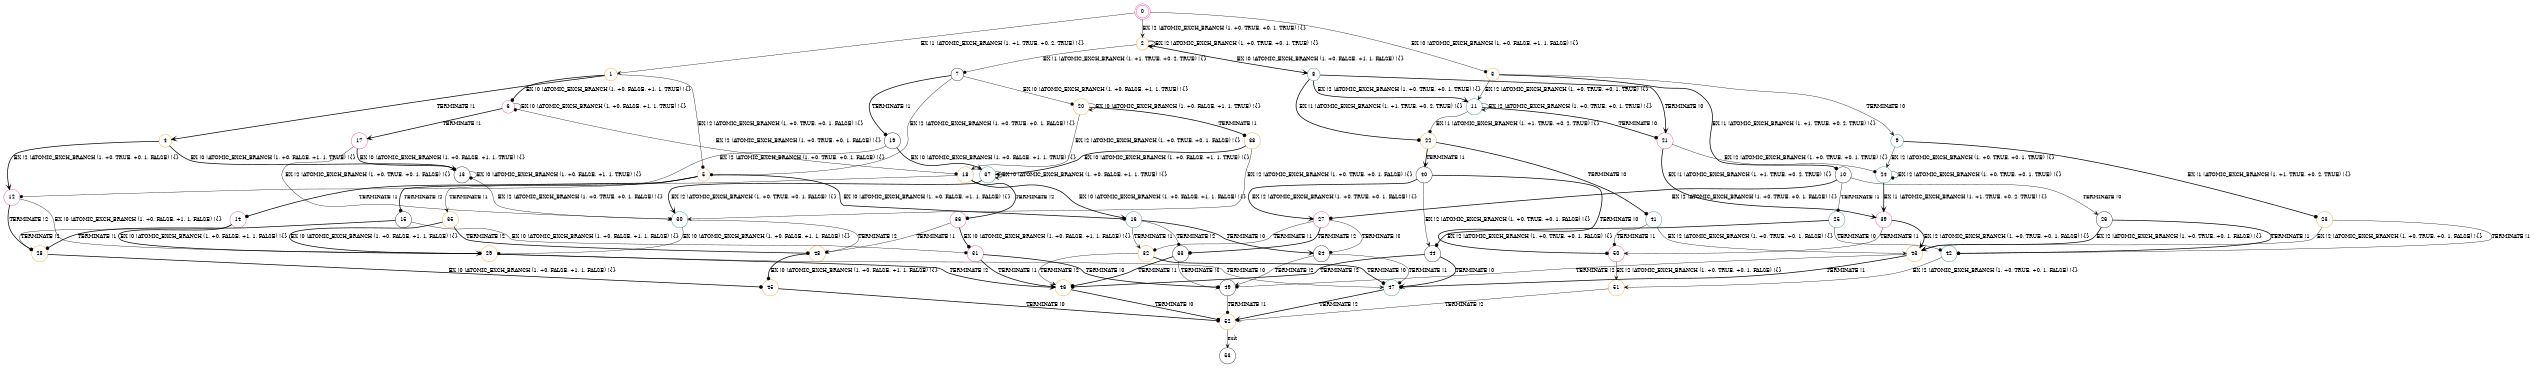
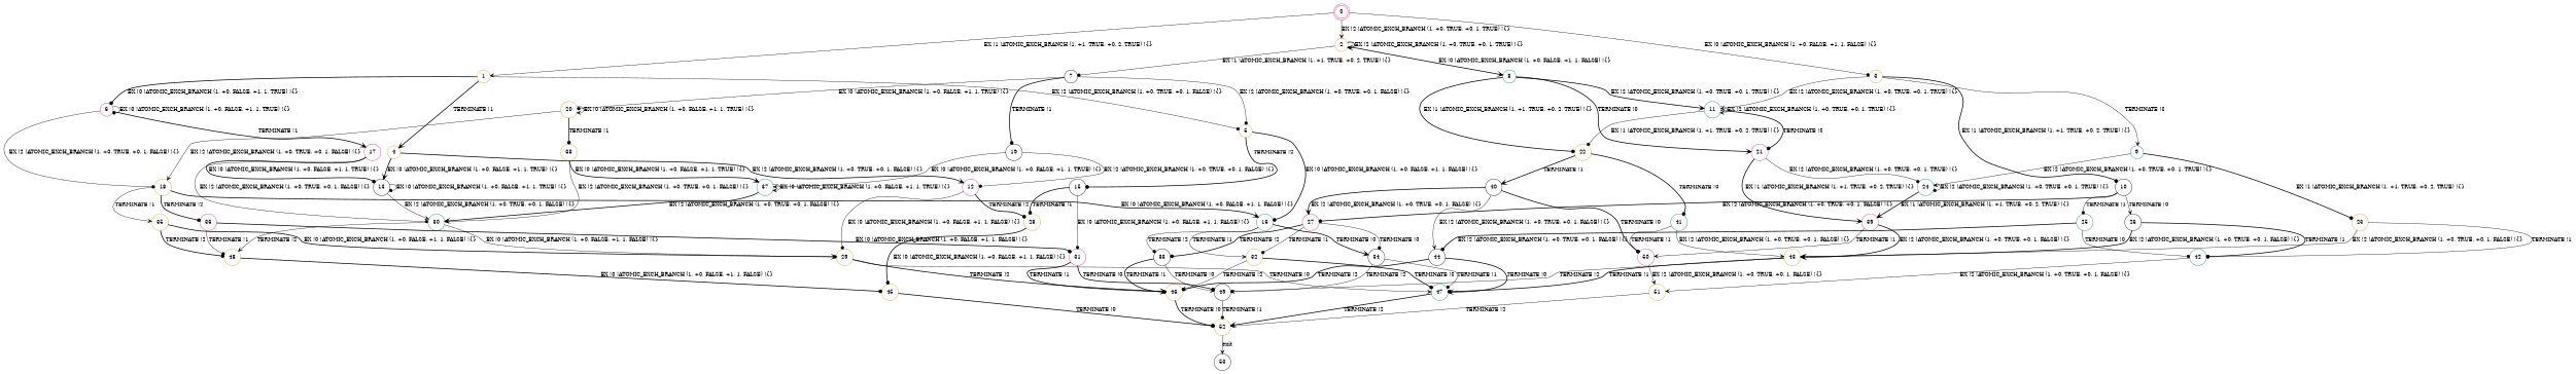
  digraph {
    node [color=darkorange shape=circle]
    edge [arrowhead=dot style=bold]
    0 [color=deeppink peripheries=2]
    1
    2
    3
    4
    5
    6 [color=deeppink]
    7 [color=black]
    8 [color=teal]
    9 [color=teal]
    10 [color=black]
    11 [color=teal]
    12 [color=deeppink]
    13 [color=black]
-   14 [color=deeppink]
    15 [color=black]
    16 [color=teal]
    17 [color=deeppink]
    18
    19 [color=black]
    20
    21 [color=deeppink]
    22
    23
    24 [color=teal]
    25 [color=teal]
    26 [color=black]
    27 [color=deeppink]
    28
    29
    30 [color=teal]
    31 [color=deeppink]
    32
    33 [color=black]
    34 [color=black]
    35
    36 [color=deeppink]
    37 [color=teal]
    38
    39 [color=deeppink]
    40 [color=black]
    41 [color=teal]
    42 [color=teal]
    43
    44 [color=black]
    45
    46
    47 [color=teal]
    48
    49 [color=black]
    50 [color=deeppink]
    51
    52
    53 [color=black]
    0 -> 1 [arrowhead=vee label="EX !1 !ATOMIC_EXCH_BRANCH (1, +1, TRUE, +0, 2, TRUE) !{}" style=solid]
    0 -> 2 [arrowhead=vee label="EX !2 !ATOMIC_EXCH_BRANCH (1, +0, TRUE, +0, 1, TRUE) !{}" style=solid]
    0 -> 3 [label="EX !0 !ATOMIC_EXCH_BRANCH (1, +0, FALSE, +1, 1, FALSE) !{}" style=solid]
    1 -> 4 [arrowhead=vee label="TERMINATE !1"]
    1 -> 5 [label="EX !2 !ATOMIC_EXCH_BRANCH (1, +0, TRUE, +0, 1, FALSE) !{}" style=solid]
    1 -> 6 [label="EX !0 !ATOMIC_EXCH_BRANCH (1, +0, FALSE, +1, 1, TRUE) !{}"]
    2 -> 2 [arrowhead=vee label="EX !2 !ATOMIC_EXCH_BRANCH (1, +0, TRUE, +0, 1, TRUE) !{}"]
    2 -> 7 [label="EX !1 !ATOMIC_EXCH_BRANCH (1, +1, TRUE, +0, 2, TRUE) !{}" style=solid]
    2 -> 8 [arrowhead=vee label="EX !0 !ATOMIC_EXCH_BRANCH (1, +0, FALSE, +1, 1, FALSE) !{}"]
    3 -> 9 [arrowhead=vee label="TERMINATE !0" style=solid]
    3 -> 10 [label="EX !1 !ATOMIC_EXCH_BRANCH (1, +1, TRUE, +0, 2, TRUE) !{}"]
    3 -> 11 [arrowhead=vee label="EX !2 !ATOMIC_EXCH_BRANCH (1, +0, TRUE, +0, 1, TRUE) !{}" style=solid]
    4 -> 12 [arrowhead=vee label="EX !2 !ATOMIC_EXCH_BRANCH (1, +0, TRUE, +0, 1, FALSE) !{}"]
    4 -> 13 [arrowhead=vee label="EX !0 !ATOMIC_EXCH_BRANCH (1, +0, FALSE, +1, 1, TRUE) !{}"]
-   5 -> 14 [label="TERMINATE !1"]
    5 -> 15 [label="TERMINATE !2"]
    5 -> 16 [label="EX !0 !ATOMIC_EXCH_BRANCH (1, +0, FALSE, +1, 1, FALSE) !{}"]
    6 -> 6 [label="EX !0 !ATOMIC_EXCH_BRANCH (1, +0, FALSE, +1, 1, TRUE) !{}" style=solid]
    6 -> 17 [arrowhead=vee label="TERMINATE !1"]
    6 -> 18 [label="EX !2 !ATOMIC_EXCH_BRANCH (1, +0, TRUE, +0, 1, FALSE) !{}" style=solid]
    7 -> 5 [label="EX !2 !ATOMIC_EXCH_BRANCH (1, +0, TRUE, +0, 1, FALSE) !{}" style=solid]
    7 -> 19 [label="TERMINATE !1"]
    7 -> 20 [label="EX !0 !ATOMIC_EXCH_BRANCH (1, +0, FALSE, +1, 1, TRUE) !{}" style=solid]
    8 -> 11 [arrowhead=vee label="EX !2 !ATOMIC_EXCH_BRANCH (1, +0, TRUE, +0, 1, TRUE) !{}"]
    8 -> 21 [arrowhead=vee label="TERMINATE !0"]
    8 -> 22 [label="EX !1 !ATOMIC_EXCH_BRANCH (1, +1, TRUE, +0, 2, TRUE) !{}"]
    9 -> 23 [label="EX !1 !ATOMIC_EXCH_BRANCH (1, +1, TRUE, +0, 2, TRUE) !{}"]
    9 -> 24 [arrowhead=vee label="EX !2 !ATOMIC_EXCH_BRANCH (1, +0, TRUE, +0, 1, TRUE) !{}" style=solid]
    10 -> 25 [label="TERMINATE !1" style=solid]
    10 -> 26 [arrowhead=vee label="TERMINATE !0" style=solid]
    10 -> 27 [label="EX !2 !ATOMIC_EXCH_BRANCH (1, +0, TRUE, +0, 1, FALSE) !{}"]
    11 -> 11 [arrowhead=vee label="EX !2 !ATOMIC_EXCH_BRANCH (1, +0, TRUE, +0, 1, TRUE) !{}" style=solid]
    11 -> 21 [label="TERMINATE !0"]
    11 -> 22 [label="EX !1 !ATOMIC_EXCH_BRANCH (1, +1, TRUE, +0, 2, TRUE) !{}" style=solid]
    12 -> 28 [label="TERMINATE !2"]
    12 -> 29 [label="EX !0 !ATOMIC_EXCH_BRANCH (1, +0, FALSE, +1, 1, FALSE) !{}" style=solid]
    13 -> 13 [label="EX !0 !ATOMIC_EXCH_BRANCH (1, +0, FALSE, +1, 1, TRUE) !{}" style=solid]
    13 -> 30 [arrowhead=vee label="EX !2 !ATOMIC_EXCH_BRANCH (1, +0, TRUE, +0, 1, FALSE) !{}" style=solid]
-   14 -> 28 [label="TERMINATE !2" style=solid]
-   14 -> 29 [label="EX !0 !ATOMIC_EXCH_BRANCH (1, +0, FALSE, +1, 1, FALSE) !{}"]
    15 -> 28 [label="TERMINATE !1"]
    15 -> 31 [label="EX !0 !ATOMIC_EXCH_BRANCH (1, +0, FALSE, +1, 1, FALSE) !{}" style=solid]
    16 -> 32 [arrowhead=vee label="TERMINATE !1" style=solid]
    16 -> 33 [label="TERMINATE !2" style=solid]
    16 -> 34 [arrowhead=vee label="TERMINATE !0"]
    17 -> 13 [label="EX !0 !ATOMIC_EXCH_BRANCH (1, +0, FALSE, +1, 1, TRUE) !{}"]
    17 -> 30 [label="EX !2 !ATOMIC_EXCH_BRANCH (1, +0, TRUE, +0, 1, FALSE) !{}" style=solid]
    18 -> 16 [arrowhead=vee label="EX !0 !ATOMIC_EXCH_BRANCH (1, +0, FALSE, +1, 1, FALSE) !{}"]
    18 -> 35 [arrowhead=vee label="TERMINATE !1" style=solid]
    18 -> 36 [label="TERMINATE !2"]
    19 -> 12 [label="EX !2 !ATOMIC_EXCH_BRANCH (1, +0, TRUE, +0, 1, FALSE) !{}" style=solid]
-   19 -> 37 [arrowhead=vee label="EX !0 !ATOMIC_EXCH_BRANCH (1, +0, FALSE, +1, 1, TRUE) !{}"]
+   19 -> 37 [arrowhead=vee label="EX !0 !ATOMIC_EXCH_BRANCH (1, +0, FALSE, +1, 1, TRUE) !{}" style=solid]
    20 -> 18 [arrowhead=vee label="EX !2 !ATOMIC_EXCH_BRANCH (1, +0, TRUE, +0, 1, FALSE) !{}" style=solid]
    20 -> 20 [arrowhead=vee label="EX !0 !ATOMIC_EXCH_BRANCH (1, +0, FALSE, +1, 1, TRUE) !{}" style=solid]
    20 -> 38 [label="TERMINATE !1"]
    21 -> 24 [label="EX !2 !ATOMIC_EXCH_BRANCH (1, +0, TRUE, +0, 1, TRUE) !{}" style=solid]
    21 -> 39 [arrowhead=vee label="EX !1 !ATOMIC_EXCH_BRANCH (1, +1, TRUE, +0, 2, TRUE) !{}"]
    22 -> 40 [arrowhead=vee label="TERMINATE !1"]
    22 -> 41 [label="TERMINATE !0"]
    23 -> 42 [label="TERMINATE !1" style=solid]
    23 -> 43 [arrowhead=vee label="EX !2 !ATOMIC_EXCH_BRANCH (1, +0, TRUE, +0, 1, FALSE) !{}" style=solid]
    24 -> 24 [label="EX !2 !ATOMIC_EXCH_BRANCH (1, +0, TRUE, +0, 1, TRUE) !{}" style=solid]
    24 -> 39 [arrowhead=vee label="EX !1 !ATOMIC_EXCH_BRANCH (1, +1, TRUE, +0, 2, TRUE) !{}"]
    25 -> 42 [label="TERMINATE !0" style=solid]
    25 -> 44 [label="EX !2 !ATOMIC_EXCH_BRANCH (1, +0, TRUE, +0, 1, FALSE) !{}"]
    26 -> 42 [label="TERMINATE !1"]
    26 -> 43 [arrowhead=vee label="EX !2 !ATOMIC_EXCH_BRANCH (1, +0, TRUE, +0, 1, FALSE) !{}"]
    27 -> 32 [label="TERMINATE !1" style=solid]
    27 -> 33 [label="TERMINATE !2"]
    27 -> 34 [label="TERMINATE !0" style=solid]
    28 -> 45 [label="EX !0 !ATOMIC_EXCH_BRANCH (1, +0, FALSE, +1, 1, FALSE) !{}"]
    29 -> 46 [arrowhead=vee label="TERMINATE !2"]
    29 -> 47 [arrowhead=vee label="TERMINATE !0" style=solid]
    30 -> 29 [label="EX !0 !ATOMIC_EXCH_BRANCH (1, +0, FALSE, +1, 1, FALSE) !{}" style=solid]
    30 -> 48 [arrowhead=vee label="TERMINATE !2" style=solid]
    31 -> 46 [arrowhead=vee label="TERMINATE !1"]
    31 -> 49 [label="TERMINATE !0"]
    32 -> 46 [arrowhead=vee label="TERMINATE !2" style=solid]
    32 -> 47 [label="TERMINATE !0"]
    33 -> 46 [label="TERMINATE !1"]
    33 -> 49 [arrowhead=vee label="TERMINATE !0" style=solid]
    34 -> 47 [label="TERMINATE !1" style=solid]
    34 -> 49 [arrowhead=vee label="TERMINATE !2" style=solid]
    35 -> 29 [arrowhead=vee label="EX !0 !ATOMIC_EXCH_BRANCH (1, +0, FALSE, +1, 1, FALSE) !{}"]
    35 -> 48 [label="TERMINATE !2"]
    36 -> 31 [label="EX !0 !ATOMIC_EXCH_BRANCH (1, +0, FALSE, +1, 1, FALSE) !{}"]
    36 -> 48 [label="TERMINATE !1" style=solid]
    37 -> 30 [arrowhead=vee label="EX !2 !ATOMIC_EXCH_BRANCH (1, +0, TRUE, +0, 1, FALSE) !{}"]
    37 -> 37 [arrowhead=vee label="EX !0 !ATOMIC_EXCH_BRANCH (1, +0, FALSE, +1, 1, TRUE) !{}" style=solid]
    38 -> 30 [arrowhead=vee label="EX !2 !ATOMIC_EXCH_BRANCH (1, +0, TRUE, +0, 1, FALSE) !{}" style=solid]
    38 -> 37 [arrowhead=vee label="EX !0 !ATOMIC_EXCH_BRANCH (1, +0, FALSE, +1, 1, TRUE) !{}"]
    39 -> 43 [arrowhead=vee label="EX !2 !ATOMIC_EXCH_BRANCH (1, +0, TRUE, +0, 1, FALSE) !{}"]
    39 -> 50 [arrowhead=vee label="TERMINATE !1" style=solid]
    40 -> 27 [arrowhead=vee label="EX !2 !ATOMIC_EXCH_BRANCH (1, +0, TRUE, +0, 1, FALSE) !{}"]
    40 -> 44 [arrowhead=vee label="EX !2 !ATOMIC_EXCH_BRANCH (1, +0, TRUE, +0, 1, FALSE) !{}" style=solid]
    40 -> 50 [label="TERMINATE !0"]
    41 -> 43 [arrowhead=vee label="EX !2 !ATOMIC_EXCH_BRANCH (1, +0, TRUE, +0, 1, FALSE) !{}" style=solid]
    41 -> 50 [label="TERMINATE !1" style=solid]
    42 -> 51 [arrowhead=vee label="EX !2 !ATOMIC_EXCH_BRANCH (1, +0, TRUE, +0, 1, FALSE) !{}" style=solid]
    43 -> 47 [label="TERMINATE !1"]
    43 -> 49 [label="TERMINATE !2" style=solid]
    44 -> 46 [label="TERMINATE !2"]
    44 -> 47 [arrowhead=vee label="TERMINATE !0"]
    45 -> 52 [label="TERMINATE !0"]
    46 -> 52 [label="TERMINATE !0"]
    47 -> 52 [arrowhead=vee label="TERMINATE !2"]
    48 -> 45 [label="EX !0 !ATOMIC_EXCH_BRANCH (1, +0, FALSE, +1, 1, FALSE) !{}"]
    49 -> 52 [label="TERMINATE !1" style=solid]
    50 -> 51 [arrowhead=vee label="EX !2 !ATOMIC_EXCH_BRANCH (1, +0, TRUE, +0, 1, FALSE) !{}" style=solid]
    51 -> 52 [arrowhead=vee label="TERMINATE !2" style=solid]
    52 -> 53 [arrowhead=vee label=exit style=solid]
  }
